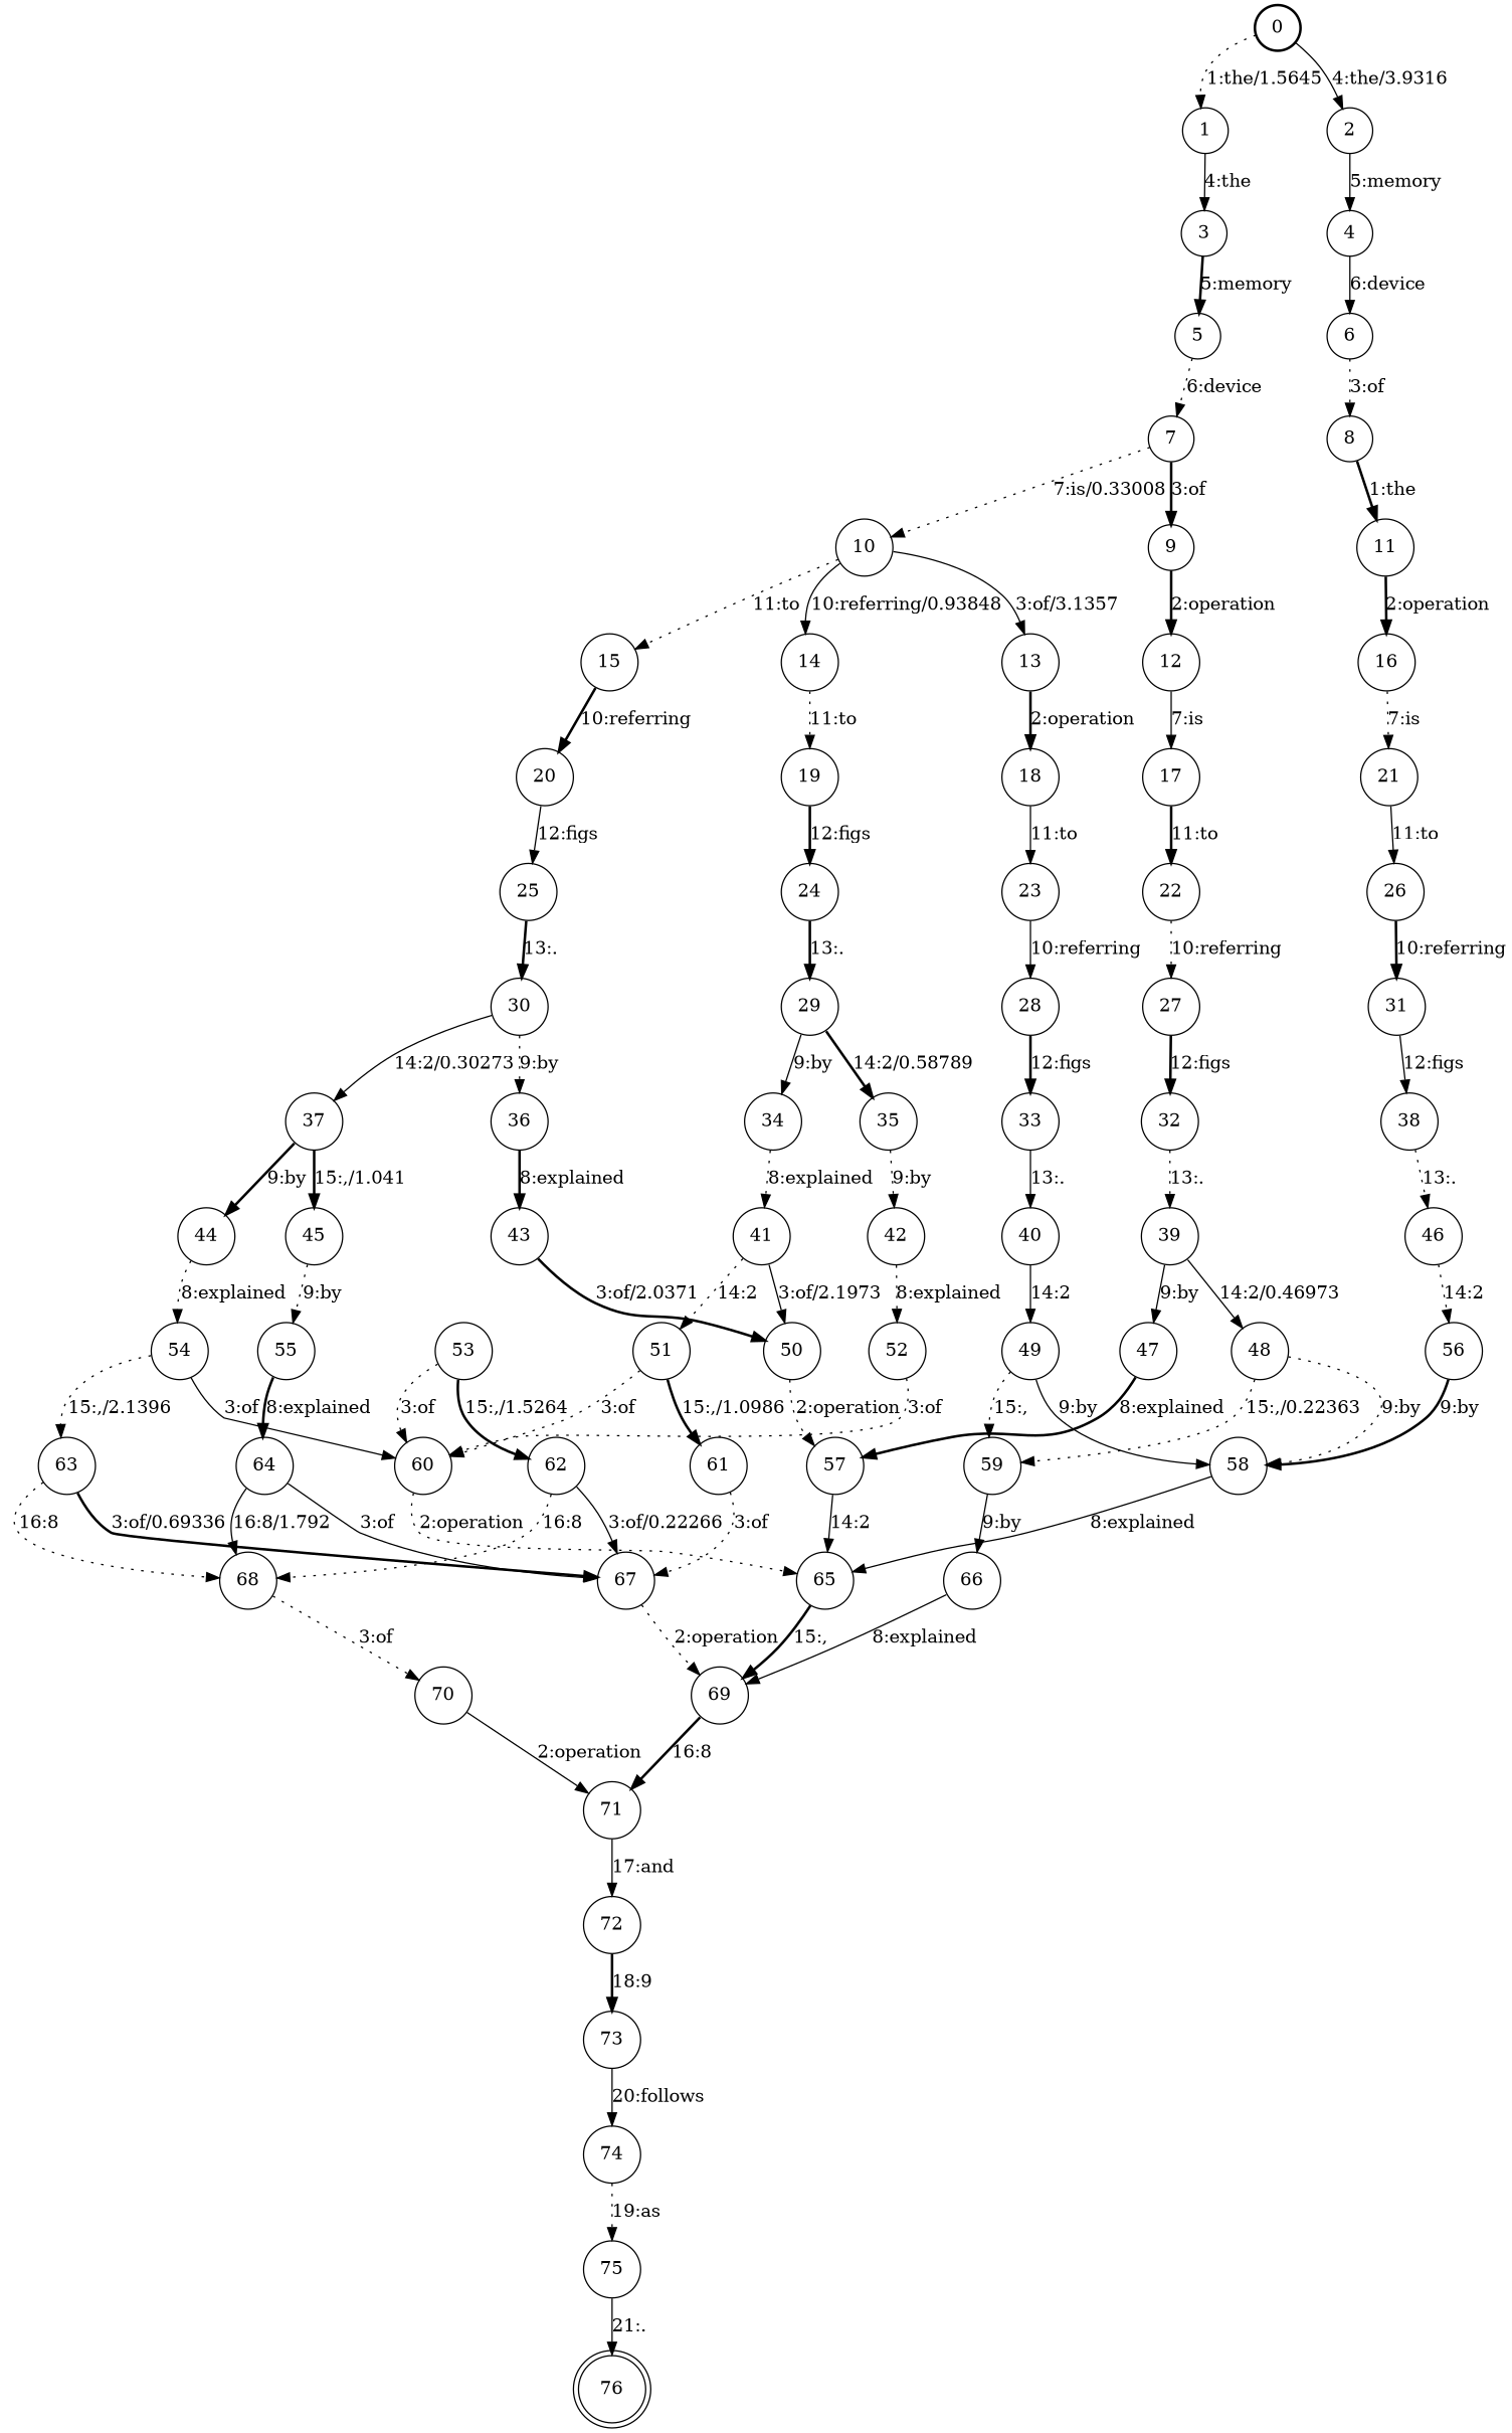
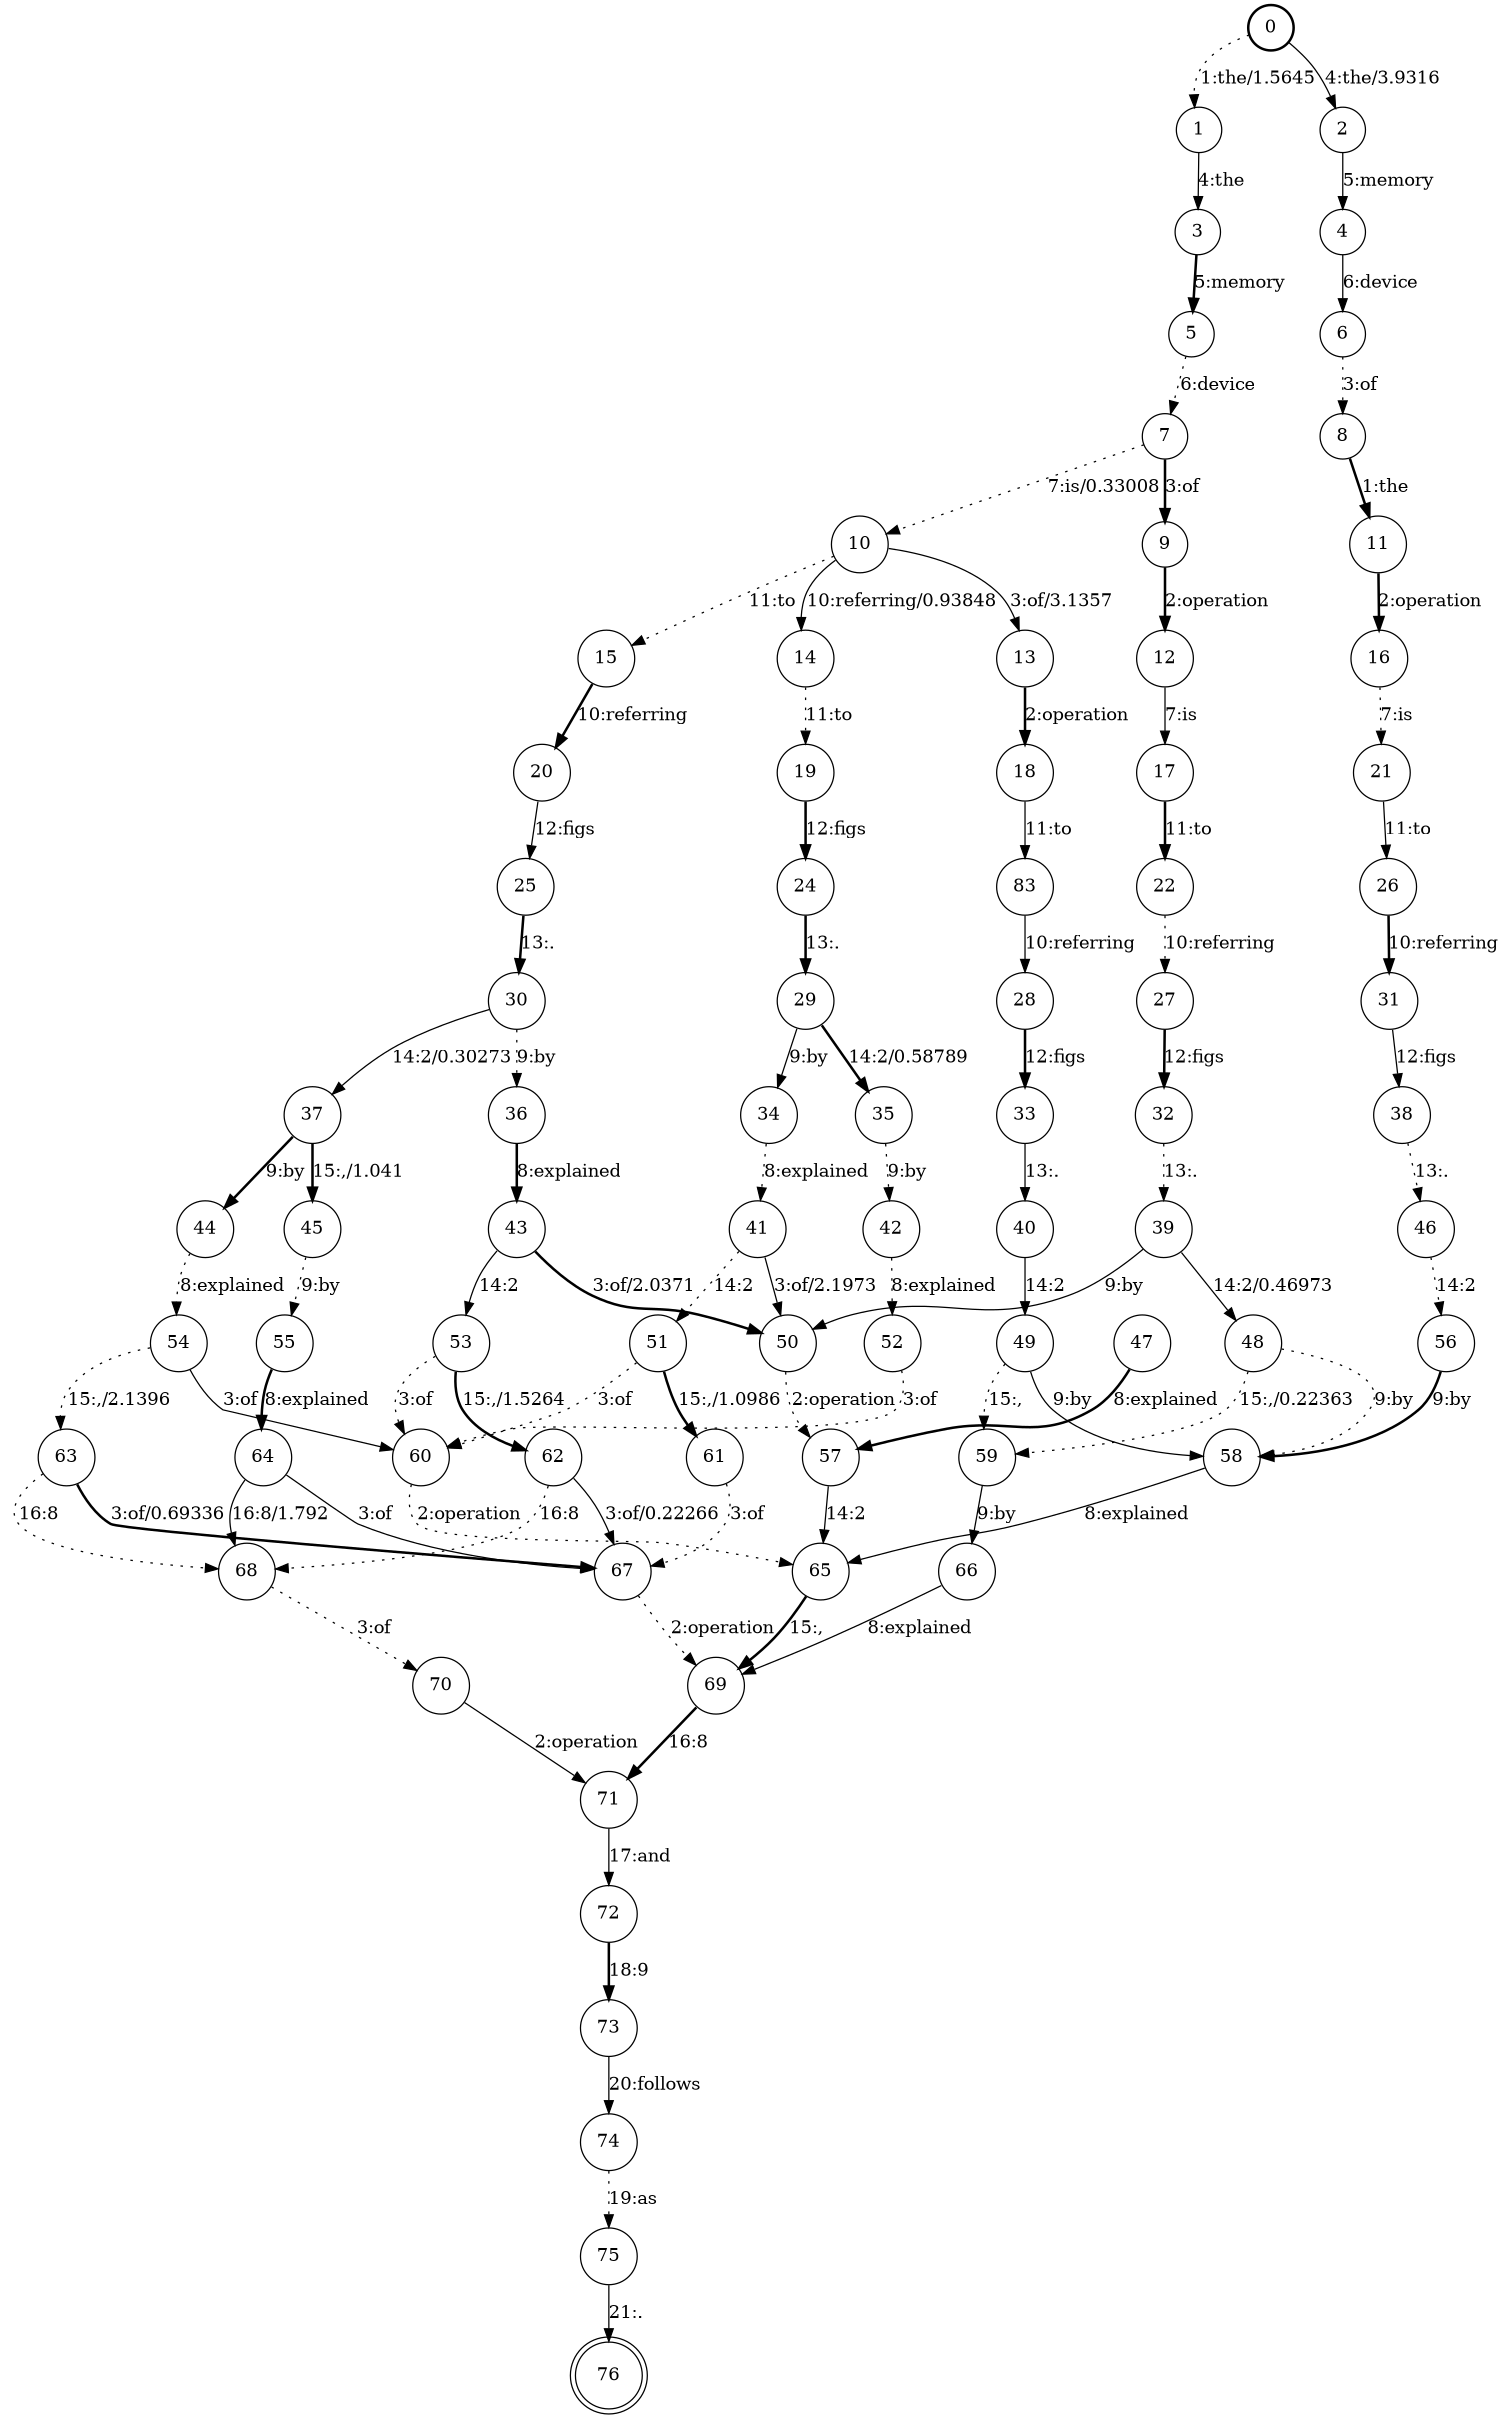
  digraph {
    nodesep=0.25
    rankdir=TB
    ranksep=0.4
    node [fontsize=14 shape=circle style=solid]
    edge [fontsize=14 style=dotted]
    n1 [label=0 style=bold]
    n2 [label=1]
    n3 [label=2]
    n4 [label=3]
    n5 [label=4]
    n6 [label=5]
    n7 [label=6]
    n8 [label=7]
    n9 [label=8]
    n10 [label=9]
    n11 [label=10]
    n12 [label=11]
    n13 [label=12]
    n14 [label=13]
    n15 [label=14]
    n16 [label=15]
    n17 [label=16]
    n18 [label=17]
    n19 [label=18]
    n20 [label=19]
    n21 [label=20]
    n22 [label=21]
    n23 [label=22]
-   n24 [label=23]
+   n24 [label=83]
    n25 [label=24]
    n26 [label=25]
    n27 [label=26]
    n28 [label=27]
    n29 [label=28]
    n30 [label=29]
    n31 [label=30]
    n32 [label=31]
    n33 [label=32]
    n34 [label=33]
    n35 [label=34]
    n36 [label=35]
    n37 [label=36]
    n38 [label=37]
    n39 [label=38]
    n40 [label=39]
    n41 [label=40]
    n42 [label=41]
    n43 [label=42]
    n44 [label=43]
    n45 [label=44]
    n46 [label=45]
    n47 [label=46]
    n48 [label=47]
    n49 [label=48]
    n50 [label=49]
    n51 [label=50]
    n52 [label=51]
    n53 [label=52]
    n54 [label=53]
    n55 [label=54]
    n56 [label=55]
    n57 [label=56]
    n58 [label=57]
    n59 [label=58]
    n60 [label=59]
    n61 [label=60]
    n62 [label=61]
    n63 [label=62]
    n64 [label=63]
    n65 [label=64]
    n66 [label=65]
    n67 [label=66]
    n68 [label=67]
    n69 [label=68]
    n70 [label=69]
    n71 [label=70]
    n72 [label=71]
    n73 [label=72]
    n74 [label=73]
    n75 [label=74]
    n76 [label=75]
    n77 [label=76 shape=doublecircle]
    n1 -> n2 [label="1:the/1.5645"]
    n1 -> n3 [label="4:the/3.9316" style=solid]
    n2 -> n4 [label="4:the" style=solid]
    n3 -> n5 [label="5:memory" style=solid]
    n4 -> n6 [label="5:memory" style=bold]
    n5 -> n7 [label="6:device" style=solid]
    n6 -> n8 [label="6:device"]
    n7 -> n9 [label="3:of"]
    n8 -> n10 [label="3:of" style=bold]
    n8 -> n11 [label="7:is/0.33008"]
    n9 -> n12 [label="1:the" style=bold]
    n10 -> n13 [label="2:operation" style=bold]
    n11 -> n14 [label="3:of/3.1357" style=solid]
    n11 -> n15 [label="10:referring/0.93848" style=solid]
    n11 -> n16 [label="11:to"]
    n12 -> n17 [label="2:operation" style=bold]
    n13 -> n18 [label="7:is" style=solid]
    n14 -> n19 [label="2:operation" style=bold]
    n15 -> n20 [label="11:to"]
    n16 -> n21 [label="10:referring" style=bold]
    n17 -> n22 [label="7:is"]
    n18 -> n23 [label="11:to" style=bold]
    n19 -> n24 [label="11:to" style=solid]
    n20 -> n25 [label="12:figs" style=bold]
    n21 -> n26 [label="12:figs" style=solid]
    n22 -> n27 [label="11:to" style=solid]
    n23 -> n28 [label="10:referring"]
    n24 -> n29 [label="10:referring" style=solid]
    n25 -> n30 [label="13:." style=bold]
    n26 -> n31 [label="13:." style=bold]
    n27 -> n32 [label="10:referring" style=bold]
    n28 -> n33 [label="12:figs" style=bold]
    n29 -> n34 [label="12:figs" style=bold]
    n30 -> n35 [label="9:by" style=solid]
    n30 -> n36 [label="14:2/0.58789" style=bold]
    n31 -> n37 [label="9:by"]
    n31 -> n38 [label="14:2/0.30273" style=solid]
    n32 -> n39 [label="12:figs" style=solid]
    n33 -> n40 [label="13:."]
    n34 -> n41 [label="13:." style=solid]
    n35 -> n42 [label="8:explained"]
    n36 -> n43 [label="9:by"]
    n37 -> n44 [label="8:explained" style=bold]
    n38 -> n45 [label="9:by" style=bold]
    n38 -> n46 [label="15:,/1.041" style=bold]
    n39 -> n47 [label="13:."]
-   n40 -> n48 [label="9:by" style=solid]
+   n40 -> n51 [label="9:by" style=solid]
    n40 -> n49 [label="14:2/0.46973" style=solid]
    n41 -> n50 [label="14:2" style=solid]
    n42 -> n51 [label="3:of/2.1973" style=solid]
    n42 -> n52 [label="14:2"]
    n43 -> n53 [label="8:explained"]
    n44 -> n51 [label="3:of/2.0371" style=bold]
+   n44 -> n54 [label="14:2" style=solid]
    n45 -> n55 [label="8:explained"]
    n46 -> n56 [label="9:by"]
    n47 -> n57 [label="14:2"]
    n48 -> n58 [label="8:explained" style=bold]
    n49 -> n59 [label="9:by"]
    n49 -> n60 [label="15:,/0.22363"]
    n50 -> n59 [label="9:by" style=solid]
    n50 -> n60 [label="15:,"]
    n51 -> n58 [label="2:operation"]
    n52 -> n61 [label="3:of"]
    n52 -> n62 [label="15:,/1.0986" style=bold]
    n53 -> n61 [label="3:of"]
    n54 -> n61 [label="3:of"]
    n54 -> n63 [label="15:,/1.5264" style=bold]
    n55 -> n61 [label="3:of" style=solid]
    n55 -> n64 [label="15:,/2.1396"]
    n56 -> n65 [label="8:explained" style=bold]
    n57 -> n59 [label="9:by" style=bold]
    n58 -> n66 [label="14:2" style=solid]
    n59 -> n66 [label="8:explained" style=solid]
    n60 -> n67 [label="9:by" style=solid]
    n61 -> n66 [label="2:operation"]
    n62 -> n68 [label="3:of"]
    n63 -> n68 [label="3:of/0.22266" style=solid]
    n63 -> n69 [label="16:8"]
    n64 -> n68 [label="3:of/0.69336" style=bold]
    n64 -> n69 [label="16:8"]
    n65 -> n68 [label="3:of" style=solid]
    n65 -> n69 [label="16:8/1.792" style=solid]
    n66 -> n70 [label="15:," style=bold]
    n67 -> n70 [label="8:explained" style=solid]
    n68 -> n70 [label="2:operation"]
    n69 -> n71 [label="3:of"]
    n70 -> n72 [label="16:8" style=bold]
    n71 -> n72 [label="2:operation" style=solid]
    n72 -> n73 [label="17:and" style=solid]
    n73 -> n74 [label="18:9" style=bold]
    n74 -> n75 [label="20:follows" style=solid]
    n75 -> n76 [label="19:as"]
    n76 -> n77 [label="21:." style=solid]
  }
